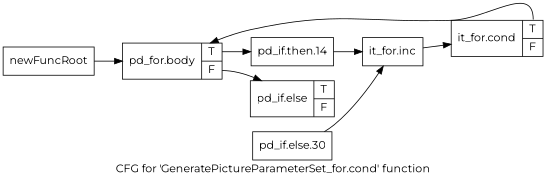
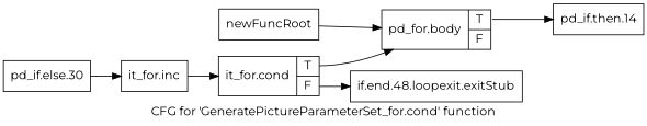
  digraph {
    fontname=Montserrat
    label="CFG for 'GeneratePictureParameterSet_for.cond' function"
    rankdir=LR
    node [fontname=Montserrat shape=record]
    edge [fontname=Montserrat]
    n1 [label="{newFuncRoot}"]
    n2 [label="{pd_for.body|{<s0>T|<s1>F}}"]
    n3 [label="{it_for.cond|{<s0>T|<s1>F}}"]
+   n4 [label="{if.end.48.loopexit.exitStub}"]
    n5 [label="{pd_if.then.14}"]
-   n6 [label="{pd_if.else|{<s0>T|<s1>F}}"]
    n7 [label="{it_for.inc}"]
    n8 [label="{pd_if.else.30}"]
    n1 -> n2
    n2 -> n5 [tailport=s0]
-   n2 -> n6 [tailport=s1]
    n3 -> n2 [tailport=s0]
-   n5 -> n7
+   n3 -> n4 [tailport=s1]
    n7 -> n3
    n8 -> n7
  }
